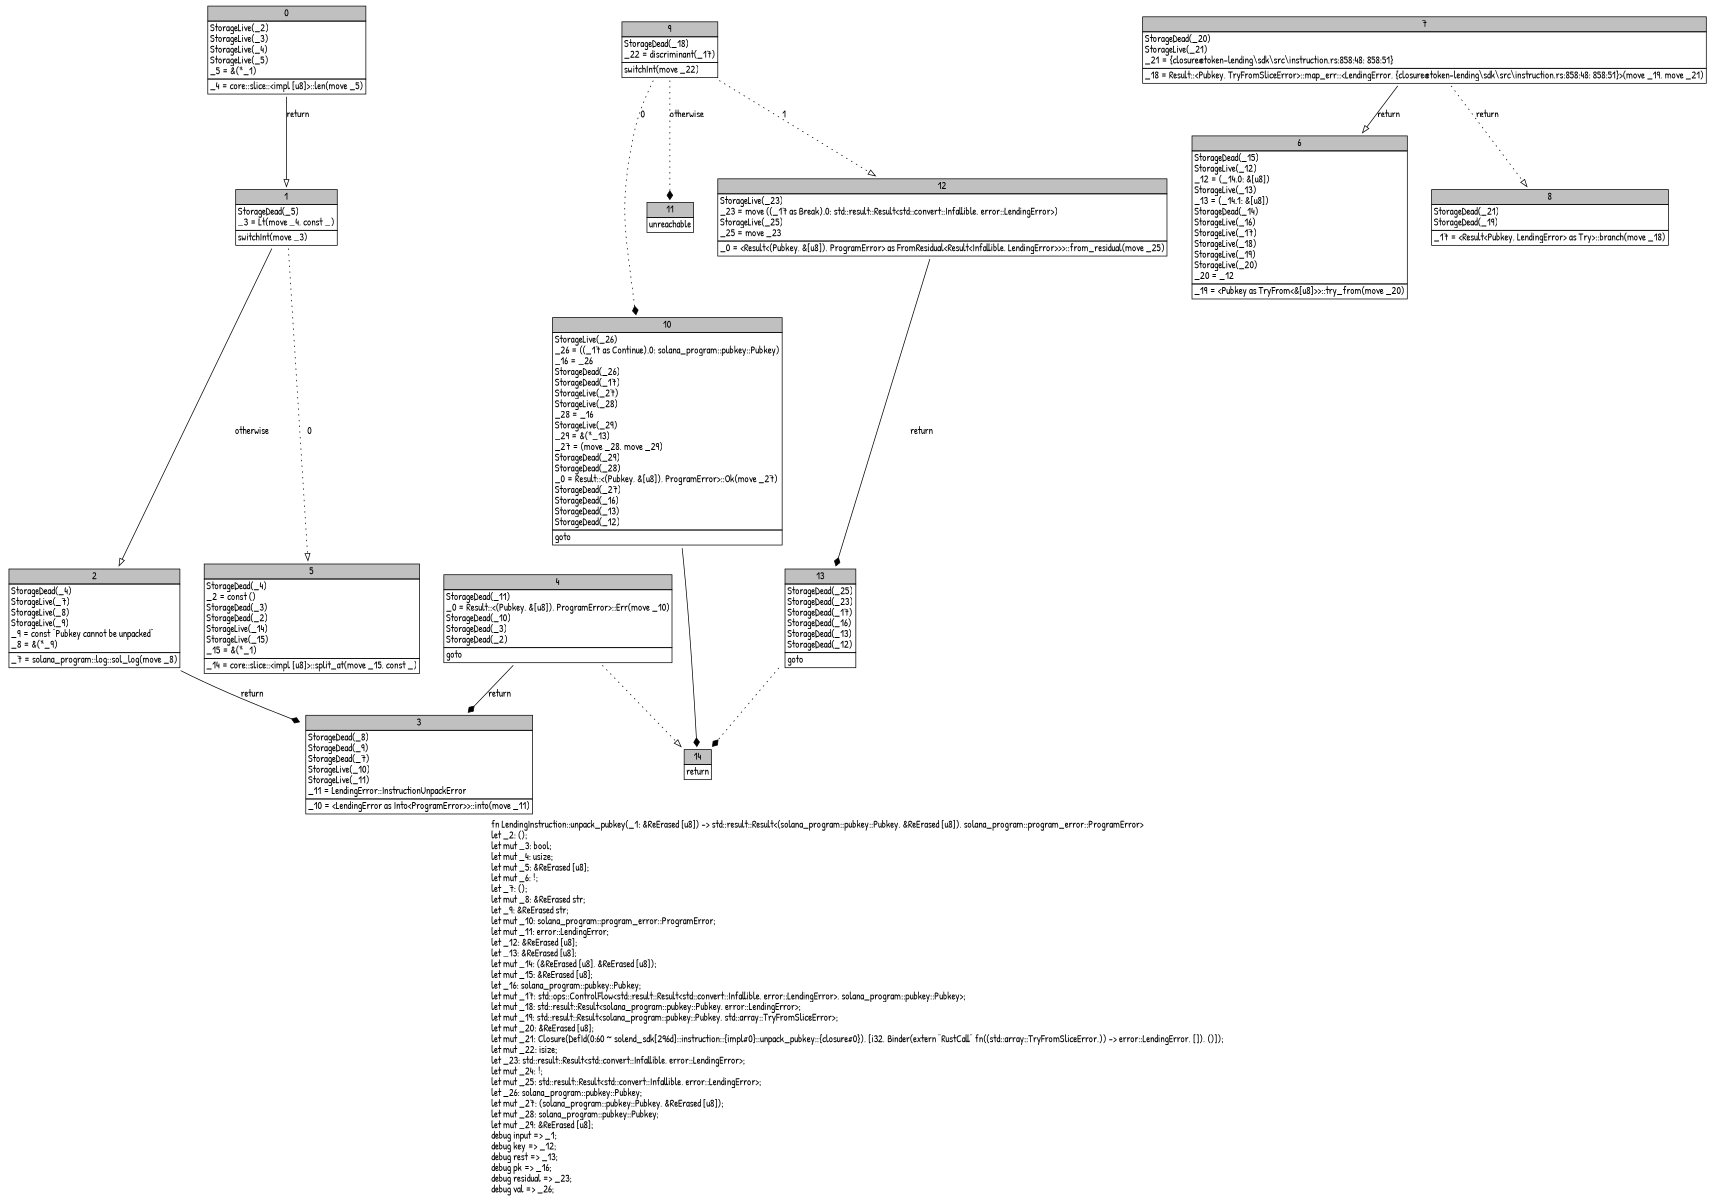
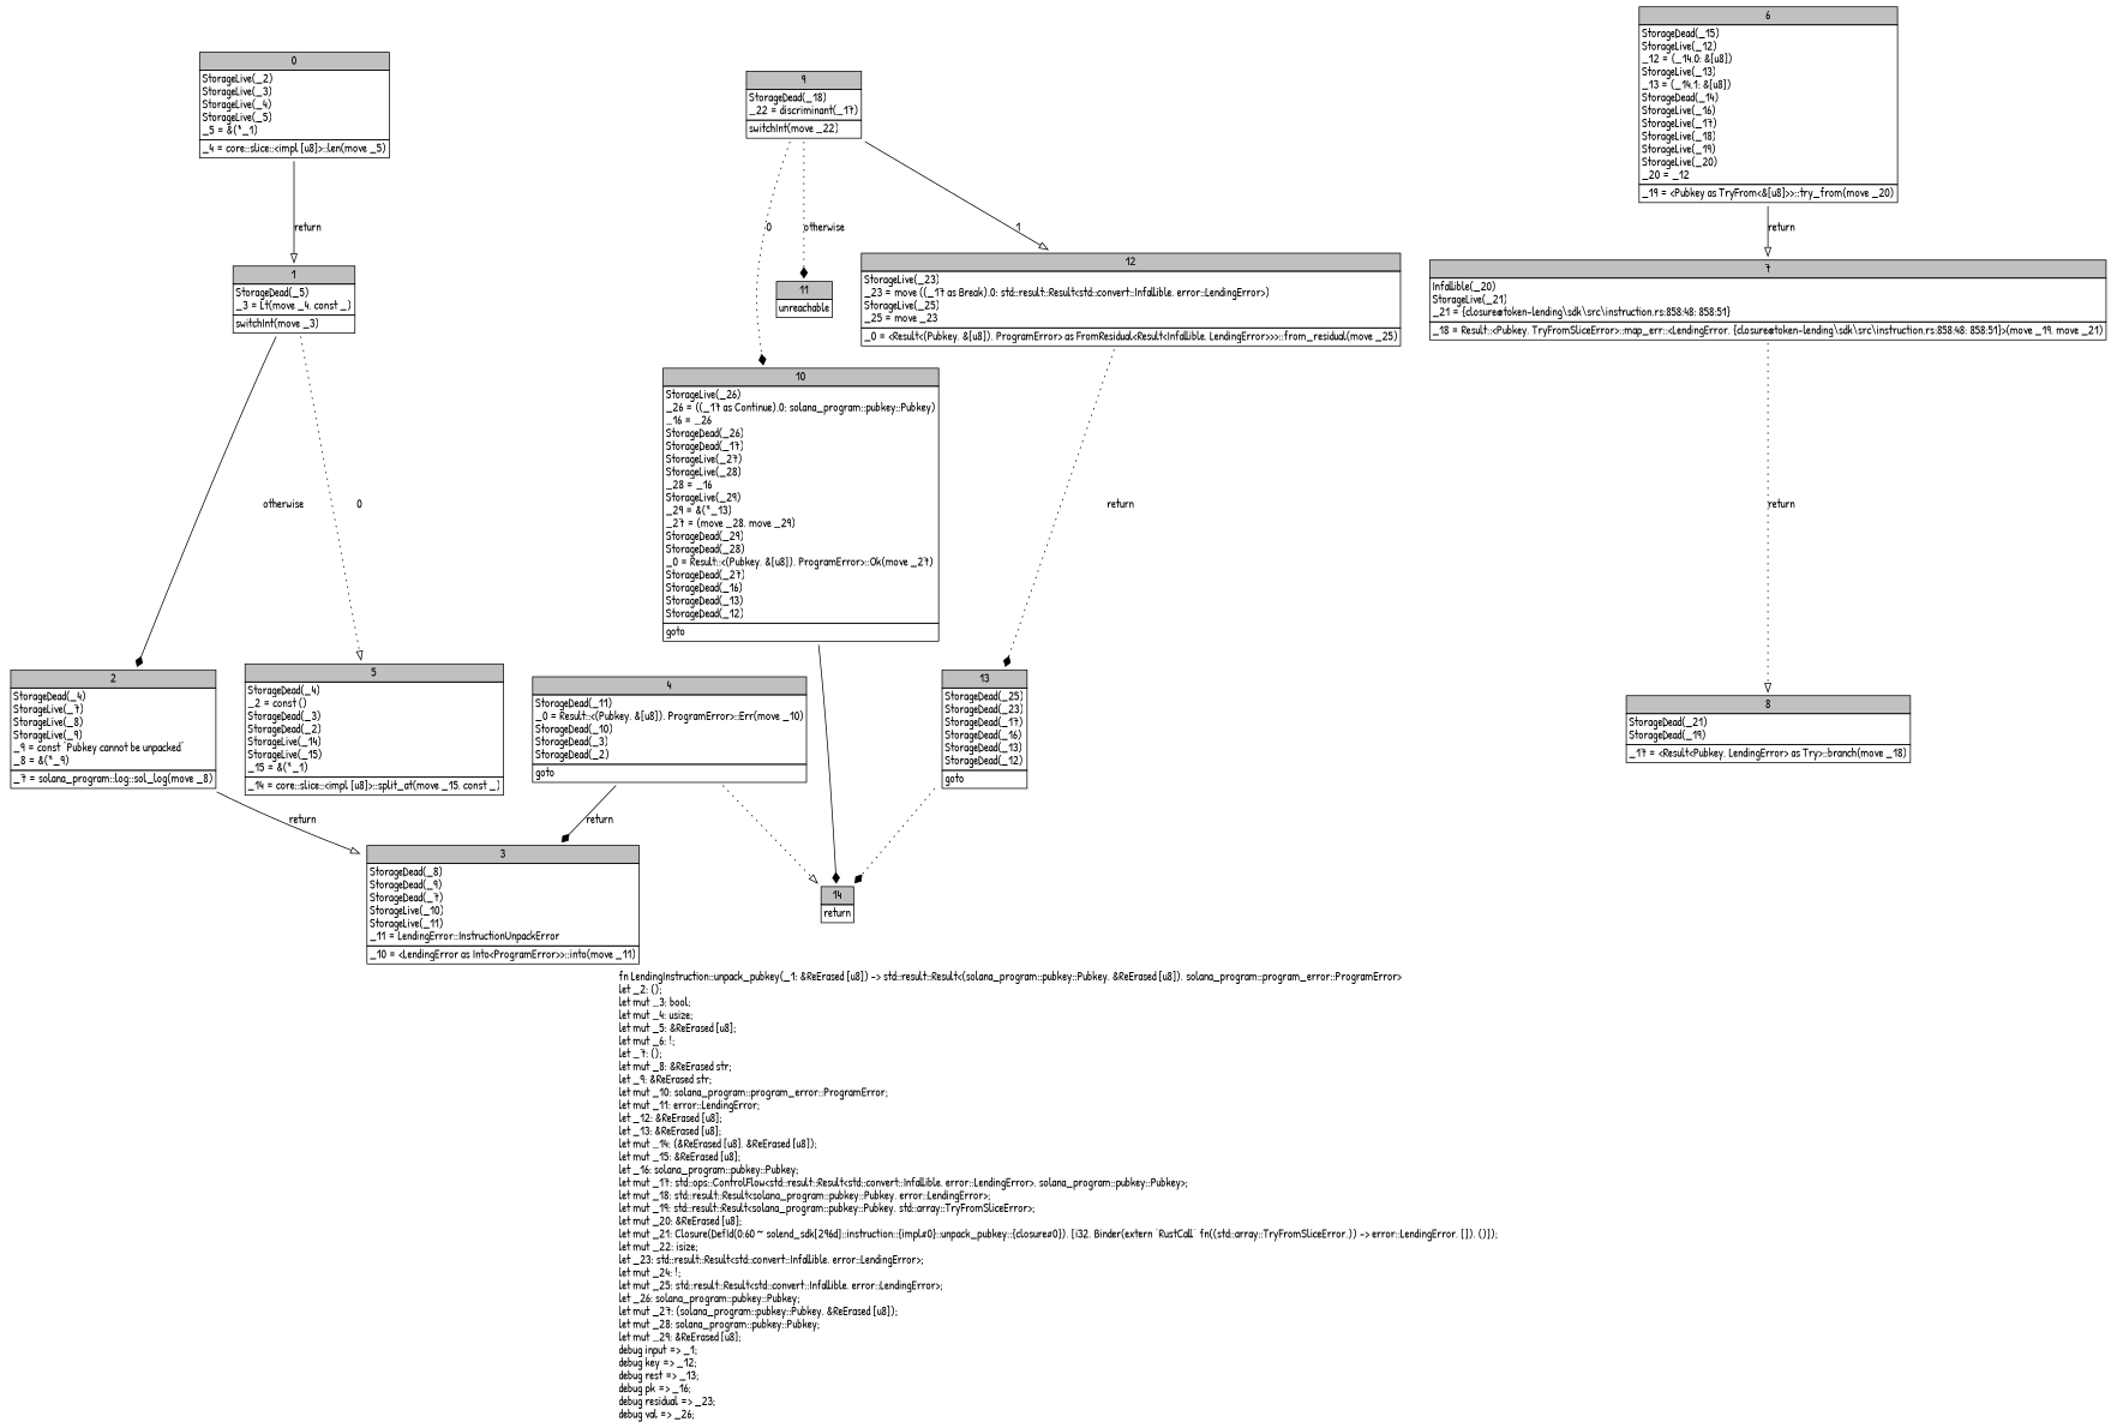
  digraph {
    fontname="Patrick Hand"
    label=<fn LendingInstruction::unpack_pubkey(_1: &amp;ReErased [u8]) -&gt; std::result::Result&lt;(solana_program::pubkey::Pubkey, &amp;ReErased [u8]), solana_program::program_error::ProgramError&gt;<br align="left"/>let _2: ();<br align="left"/>let mut _3: bool;<br align="left"/>let mut _4: usize;<br align="left"/>let mut _5: &amp;ReErased [u8];<br align="left"/>let mut _6: !;<br align="left"/>let _7: ();<br align="left"/>let mut _8: &amp;ReErased str;<br align="left"/>let _9: &amp;ReErased str;<br align="left"/>let mut _10: solana_program::program_error::ProgramError;<br align="left"/>let mut _11: error::LendingError;<br align="left"/>let _12: &amp;ReErased [u8];<br align="left"/>let _13: &amp;ReErased [u8];<br align="left"/>let mut _14: (&amp;ReErased [u8], &amp;ReErased [u8]);<br align="left"/>let mut _15: &amp;ReErased [u8];<br align="left"/>let _16: solana_program::pubkey::Pubkey;<br align="left"/>let mut _17: std::ops::ControlFlow&lt;std::result::Result&lt;std::convert::Infallible, error::LendingError&gt;, solana_program::pubkey::Pubkey&gt;;<br align="left"/>let mut _18: std::result::Result&lt;solana_program::pubkey::Pubkey, error::LendingError&gt;;<br align="left"/>let mut _19: std::result::Result&lt;solana_program::pubkey::Pubkey, std::array::TryFromSliceError&gt;;<br align="left"/>let mut _20: &amp;ReErased [u8];<br align="left"/>let mut _21: Closure(DefId(0:60 ~ solend_sdk[296d]::instruction::{impl#0}::unpack_pubkey::{closure#0}), [i32, Binder(extern &quot;RustCall&quot; fn((std::array::TryFromSliceError,)) -&gt; error::LendingError, []), ()]);<br align="left"/>let mut _22: isize;<br align="left"/>let _23: std::result::Result&lt;std::convert::Infallible, error::LendingError&gt;;<br align="left"/>let mut _24: !;<br align="left"/>let mut _25: std::result::Result&lt;std::convert::Infallible, error::LendingError&gt;;<br align="left"/>let _26: solana_program::pubkey::Pubkey;<br align="left"/>let mut _27: (solana_program::pubkey::Pubkey, &amp;ReErased [u8]);<br align="left"/>let mut _28: solana_program::pubkey::Pubkey;<br align="left"/>let mut _29: &amp;ReErased [u8];<br align="left"/>debug input =&gt; _1;<br align="left"/>debug key =&gt; _12;<br align="left"/>debug rest =&gt; _13;<br align="left"/>debug pk =&gt; _16;<br align="left"/>debug residual =&gt; _23;<br align="left"/>debug val =&gt; _26;<br align="left"/>>
    node [fontname="Patrick Hand" shape=none]
    edge [arrowhead=diamond fontname="Patrick Hand" style=dotted]
    n1 [label=<<table border="0" cellborder="1" cellspacing="0"><tr><td bgcolor="gray" align="center" colspan="1">0</td></tr><tr><td align="left" balign="left">StorageLive(_2)<br/>StorageLive(_3)<br/>StorageLive(_4)<br/>StorageLive(_5)<br/>_5 = &amp;(*_1)<br/></td></tr><tr><td align="left">_4 = core::slice::&lt;impl [u8]&gt;::len(move _5)</td></tr></table>>]
    n2 [label=<<table border="0" cellborder="1" cellspacing="0"><tr><td bgcolor="gray" align="center" colspan="1">1</td></tr><tr><td align="left" balign="left">StorageDead(_5)<br/>_3 = Lt(move _4, const _)<br/></td></tr><tr><td align="left">switchInt(move _3)</td></tr></table>>]
    n3 [label=<<table border="0" cellborder="1" cellspacing="0"><tr><td bgcolor="gray" align="center" colspan="1">2</td></tr><tr><td align="left" balign="left">StorageDead(_4)<br/>StorageLive(_7)<br/>StorageLive(_8)<br/>StorageLive(_9)<br/>_9 = const &quot;Pubkey cannot be unpacked&quot;<br/>_8 = &amp;(*_9)<br/></td></tr><tr><td align="left">_7 = solana_program::log::sol_log(move _8)</td></tr></table>>]
    n4 [label=<<table border="0" cellborder="1" cellspacing="0"><tr><td bgcolor="gray" align="center" colspan="1">5</td></tr><tr><td align="left" balign="left">StorageDead(_4)<br/>_2 = const ()<br/>StorageDead(_3)<br/>StorageDead(_2)<br/>StorageLive(_14)<br/>StorageLive(_15)<br/>_15 = &amp;(*_1)<br/></td></tr><tr><td align="left">_14 = core::slice::&lt;impl [u8]&gt;::split_at(move _15, const _)</td></tr></table>>]
    n5 [label=<<table border="0" cellborder="1" cellspacing="0"><tr><td bgcolor="gray" align="center" colspan="1">3</td></tr><tr><td align="left" balign="left">StorageDead(_8)<br/>StorageDead(_9)<br/>StorageDead(_7)<br/>StorageLive(_10)<br/>StorageLive(_11)<br/>_11 = LendingError::InstructionUnpackError<br/></td></tr><tr><td align="left">_10 = &lt;LendingError as Into&lt;ProgramError&gt;&gt;::into(move _11)</td></tr></table>>]
    n6 [label=<<table border="0" cellborder="1" cellspacing="0"><tr><td bgcolor="gray" align="center" colspan="1">4</td></tr><tr><td align="left" balign="left">StorageDead(_11)<br/>_0 = Result::&lt;(Pubkey, &amp;[u8]), ProgramError&gt;::Err(move _10)<br/>StorageDead(_10)<br/>StorageDead(_3)<br/>StorageDead(_2)<br/></td></tr><tr><td align="left">goto</td></tr></table>>]
    n7 [label=<<table border="0" cellborder="1" cellspacing="0"><tr><td bgcolor="gray" align="center" colspan="1">14</td></tr><tr><td align="left">return</td></tr></table>>]
    n8 [label=<<table border="0" cellborder="1" cellspacing="0"><tr><td bgcolor="gray" align="center" colspan="1">6</td></tr><tr><td align="left" balign="left">StorageDead(_15)<br/>StorageLive(_12)<br/>_12 = (_14.0: &amp;[u8])<br/>StorageLive(_13)<br/>_13 = (_14.1: &amp;[u8])<br/>StorageDead(_14)<br/>StorageLive(_16)<br/>StorageLive(_17)<br/>StorageLive(_18)<br/>StorageLive(_19)<br/>StorageLive(_20)<br/>_20 = _12<br/></td></tr><tr><td align="left">_19 = &lt;Pubkey as TryFrom&lt;&amp;[u8]&gt;&gt;::try_from(move _20)</td></tr></table>>]
-   n9 [label=<<table border="0" cellborder="1" cellspacing="0"><tr><td bgcolor="gray" align="center" colspan="1">7</td></tr><tr><td align="left" balign="left">StorageDead(_20)<br/>StorageLive(_21)<br/>_21 = {closure@token-lending\sdk\src\instruction.rs:858:48: 858:51}<br/></td></tr><tr><td align="left">_18 = Result::&lt;Pubkey, TryFromSliceError&gt;::map_err::&lt;LendingError, {closure@token-lending\sdk\src\instruction.rs:858:48: 858:51}&gt;(move _19, move _21)</td></tr></table>>]
+   n9 [label=<<table border="0" cellborder="1" cellspacing="0"><tr><td bgcolor="gray" align="center" colspan="1">7</td></tr><tr><td align="left" balign="left">Infallible(_20)<br/>StorageLive(_21)<br/>_21 = {closure@token-lending\sdk\src\instruction.rs:858:48: 858:51}<br/></td></tr><tr><td align="left">_18 = Result::&lt;Pubkey, TryFromSliceError&gt;::map_err::&lt;LendingError, {closure@token-lending\sdk\src\instruction.rs:858:48: 858:51}&gt;(move _19, move _21)</td></tr></table>>]
    n10 [label=<<table border="0" cellborder="1" cellspacing="0"><tr><td bgcolor="gray" align="center" colspan="1">8</td></tr><tr><td align="left" balign="left">StorageDead(_21)<br/>StorageDead(_19)<br/></td></tr><tr><td align="left">_17 = &lt;Result&lt;Pubkey, LendingError&gt; as Try&gt;::branch(move _18)</td></tr></table>>]
    n11 [label=<<table border="0" cellborder="1" cellspacing="0"><tr><td bgcolor="gray" align="center" colspan="1">9</td></tr><tr><td align="left" balign="left">StorageDead(_18)<br/>_22 = discriminant(_17)<br/></td></tr><tr><td align="left">switchInt(move _22)</td></tr></table>>]
    n12 [label=<<table border="0" cellborder="1" cellspacing="0"><tr><td bgcolor="gray" align="center" colspan="1">10</td></tr><tr><td align="left" balign="left">StorageLive(_26)<br/>_26 = ((_17 as Continue).0: solana_program::pubkey::Pubkey)<br/>_16 = _26<br/>StorageDead(_26)<br/>StorageDead(_17)<br/>StorageLive(_27)<br/>StorageLive(_28)<br/>_28 = _16<br/>StorageLive(_29)<br/>_29 = &amp;(*_13)<br/>_27 = (move _28, move _29)<br/>StorageDead(_29)<br/>StorageDead(_28)<br/>_0 = Result::&lt;(Pubkey, &amp;[u8]), ProgramError&gt;::Ok(move _27)<br/>StorageDead(_27)<br/>StorageDead(_16)<br/>StorageDead(_13)<br/>StorageDead(_12)<br/></td></tr><tr><td align="left">goto</td></tr></table>>]
    n13 [label=<<table border="0" cellborder="1" cellspacing="0"><tr><td bgcolor="gray" align="center" colspan="1">11</td></tr><tr><td align="left">unreachable</td></tr></table>>]
    n14 [label=<<table border="0" cellborder="1" cellspacing="0"><tr><td bgcolor="gray" align="center" colspan="1">12</td></tr><tr><td align="left" balign="left">StorageLive(_23)<br/>_23 = move ((_17 as Break).0: std::result::Result&lt;std::convert::Infallible, error::LendingError&gt;)<br/>StorageLive(_25)<br/>_25 = move _23<br/></td></tr><tr><td align="left">_0 = &lt;Result&lt;(Pubkey, &amp;[u8]), ProgramError&gt; as FromResidual&lt;Result&lt;Infallible, LendingError&gt;&gt;&gt;::from_residual(move _25)</td></tr></table>>]
    n15 [label=<<table border="0" cellborder="1" cellspacing="0"><tr><td bgcolor="gray" align="center" colspan="1">13</td></tr><tr><td align="left" balign="left">StorageDead(_25)<br/>StorageDead(_23)<br/>StorageDead(_17)<br/>StorageDead(_16)<br/>StorageDead(_13)<br/>StorageDead(_12)<br/></td></tr><tr><td align="left">goto</td></tr></table>>]
    n1 -> n2 [arrowhead=onormal label=return style=solid]
-   n2 -> n3 [arrowhead=onormal label=otherwise style=solid]
+   n2 -> n3 [label=otherwise style=solid]
    n2 -> n4 [arrowhead=onormal label=0]
-   n3 -> n5 [label=return style=solid]
+   n3 -> n5 [arrowhead=onormal label=return style=solid]
    n6 -> n5 [label=return style=solid]
    n6 -> n7 [arrowhead=onormal]
-   n9 -> n8 [arrowhead=onormal label=return style=solid]
+   n8 -> n9 [arrowhead=onormal label=return style=solid]
    n9 -> n10 [arrowhead=onormal label=return]
    n11 -> n12 [label=0]
    n11 -> n13 [label=otherwise]
-   n11 -> n14 [arrowhead=onormal label=1]
+   n11 -> n14 [arrowhead=onormal label=1 style=solid]
    n12 -> n7 [style=solid]
-   n14 -> n15 [label=return style=solid]
+   n14 -> n15 [label=return]
    n15 -> n7
  }
